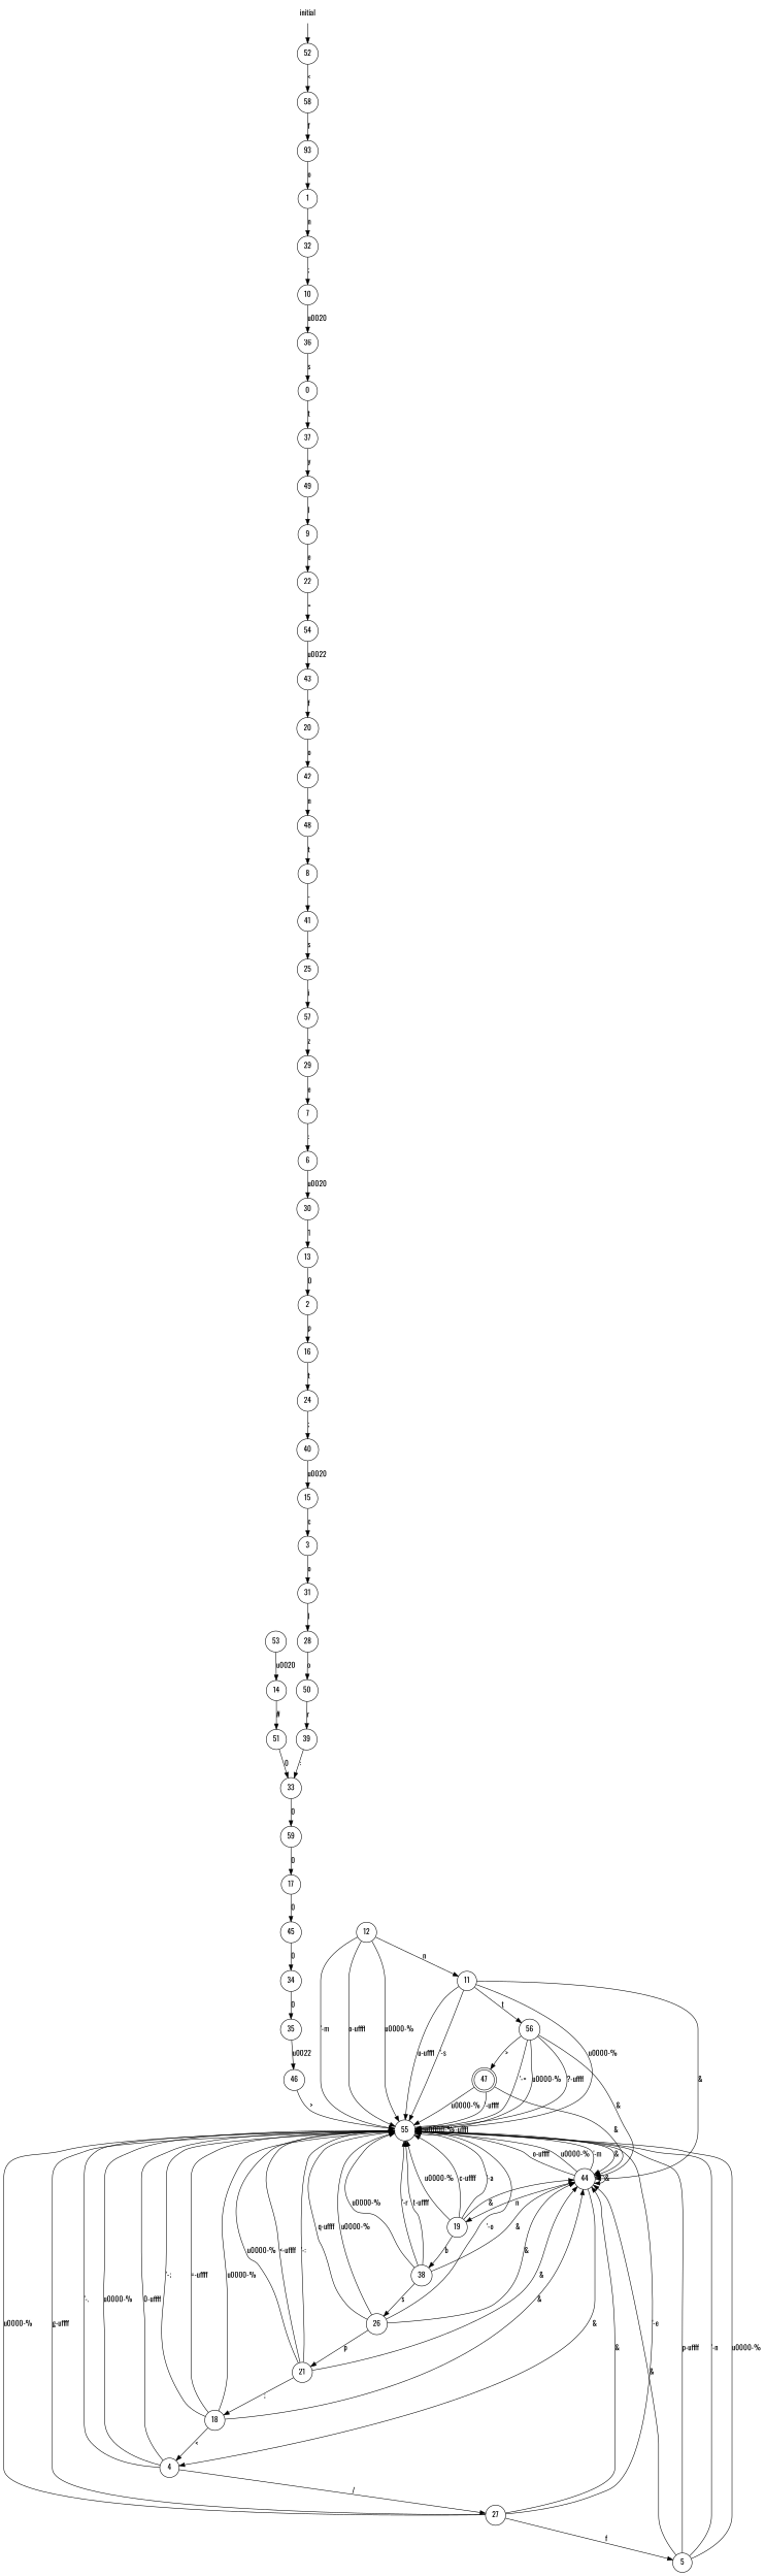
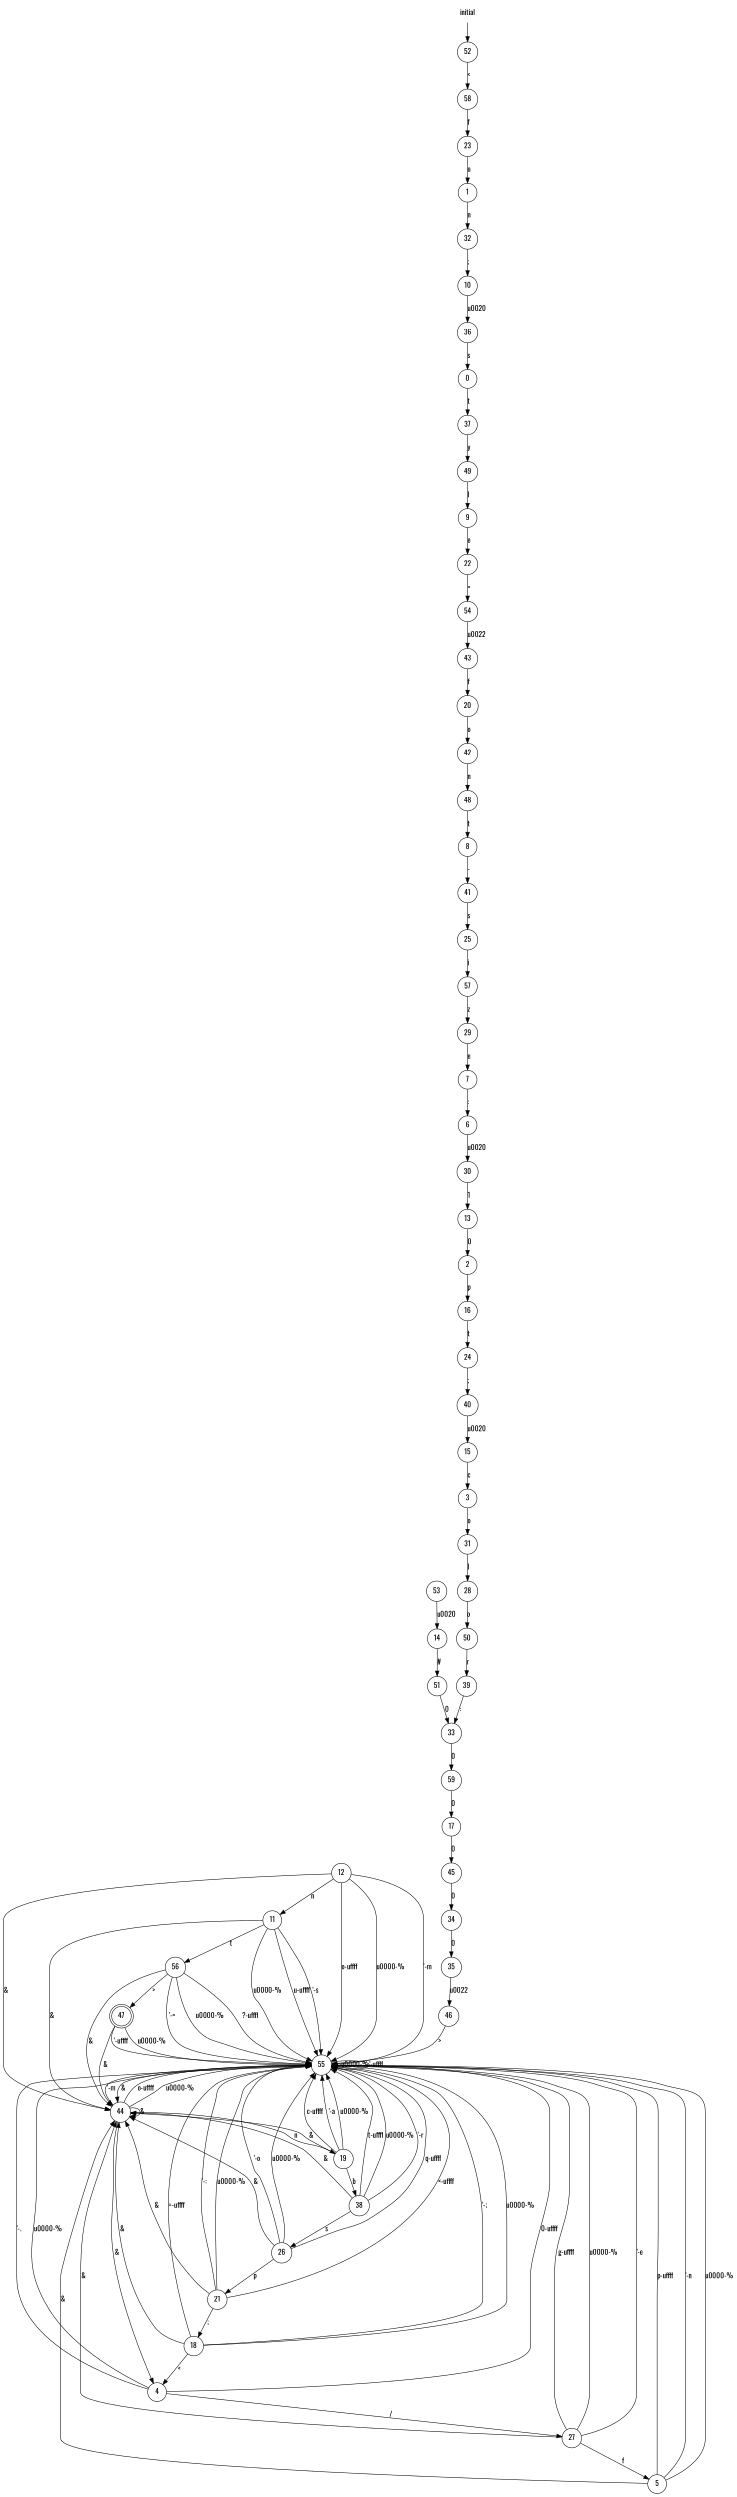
  digraph {
    fontname=Oswald
    rankdir=TB
    node [fontname=Oswald shape=circle]
    edge [fontname=Oswald]
    0
    37
    49
    9
    1
    32
    10
    36
    2
    16
    24
    40
    3
    31
    28
    50
    4
    55
    27
    44
    19
    5
    38
    12
    11
    56
    6
    30
    13
    7
    8
    41
    25
    57
    22
    54
    43
    47 [shape=doublecircle]
    14
    51
    33
    59
    15
    17
    45
    34
    35
    18
    26
    21
    20
    42
    48
-   23 [label=93]
+   23
    29
    39
    46
    53
    52
    58
    initial [shape=plaintext]
    0 -> 37 [label=t]
    37 -> 49 [label=y]
    49 -> 9 [label=l]
    9 -> 22 [label=e]
    1 -> 32 [label=n]
    32 -> 10 [label=";"]
    10 -> 36 [label="\u0020"]
    36 -> 0 [label=s]
    2 -> 16 [label=p]
    16 -> 24 [label=t]
    24 -> 40 [label=";"]
    40 -> 15 [label="\u0020"]
    3 -> 31 [label=o]
    31 -> 28 [label=l]
    28 -> 50 [label=o]
    50 -> 39 [label=r]
    4 -> 55 [label="'-."]
    4 -> 55 [label="\u0000-%"]
    4 -> 55 [label="0-\uffff"]
    4 -> 27 [label="/"]
    55 -> 55 [label="\u0000-%"]
    55 -> 55 [label="'-\uffff"]
    55 -> 44 [label="&"]
    27 -> 55 [label="g-\uffff"]
    27 -> 55 [label="'-e"]
    27 -> 55 [label="\u0000-%"]
    27 -> 44 [label="&"]
    27 -> 5 [label=f]
    44 -> 4 [label="&"]
    44 -> 55 [label="o-\uffff"]
    44 -> 55 [label="\u0000-%"]
    44 -> 55 [label="'-m"]
    44 -> 44 [label="&"]
    44 -> 19 [label=n]
    19 -> 55 [label="'-a"]
    19 -> 55 [label="\u0000-%"]
    19 -> 55 [label="c-\uffff"]
    19 -> 44 [label="&"]
    19 -> 38 [label=b]
    5 -> 55 [label="p-\uffff"]
    5 -> 55 [label="'-n"]
    5 -> 55 [label="\u0000-%"]
    5 -> 44 [label="&"]
    38 -> 55 [label="t-\uffff"]
    38 -> 55 [label="\u0000-%"]
    38 -> 55 [label="'-r"]
    38 -> 44 [label="&"]
    38 -> 26 [label=s]
    12 -> 55 [label="o-\uffff"]
    12 -> 55 [label="\u0000-%"]
    12 -> 55 [label="'-m"]
+   12 -> 44 [label="&"]
    12 -> 11 [label=n]
    11 -> 55 [label="\u0000-%"]
    11 -> 55 [label="u-\uffff"]
    11 -> 55 [label="'-s"]
    11 -> 44 [label="&"]
    11 -> 56 [label=t]
    56 -> 55 [label="'-="]
    56 -> 55 [label="\u0000-%"]
    56 -> 55 [label="?-\uffff"]
    56 -> 44 [label="&"]
    56 -> 47 [label=">"]
    6 -> 30 [label="\u0020"]
    30 -> 13 [label=1]
    13 -> 2 [label=0]
    7 -> 6 [label=":"]
    8 -> 41 [label="-"]
    41 -> 25 [label=s]
    25 -> 57 [label=i]
    57 -> 29 [label=z]
    22 -> 54 [label="="]
    54 -> 43 [label="\u0022"]
    43 -> 20 [label=f]
    47 -> 55 [label="\u0000-%"]
    47 -> 55 [label="'-\uffff"]
    47 -> 44 [label="&"]
    14 -> 51 [label="#"]
    51 -> 33 [label=0]
    33 -> 59 [label=0]
    59 -> 17 [label=0]
    15 -> 3 [label=c]
    17 -> 45 [label=0]
    45 -> 34 [label=0]
    34 -> 35 [label=0]
    35 -> 46 [label="\u0022"]
    18 -> 4 [label="<"]
    18 -> 55 [label="'-;"]
    18 -> 55 [label="=-\uffff"]
    18 -> 55 [label="\u0000-%"]
    18 -> 44 [label="&"]
    26 -> 55 [label="q-\uffff"]
    26 -> 55 [label="'-o"]
    26 -> 55 [label="\u0000-%"]
    26 -> 44 [label="&"]
    26 -> 21 [label=p]
    21 -> 55 [label="<-\uffff"]
    21 -> 55 [label="'-:"]
    21 -> 55 [label="\u0000-%"]
    21 -> 44 [label="&"]
    21 -> 18 [label=";"]
    20 -> 42 [label=o]
    42 -> 48 [label=n]
    48 -> 8 [label=t]
    23 -> 1 [label=o]
    29 -> 7 [label=e]
    39 -> 33 [label=":"]
    46 -> 55 [label=">"]
    53 -> 14 [label="\u0020"]
    52 -> 58 [label="<"]
    58 -> 23 [label=f]
    initial -> 52
  }
